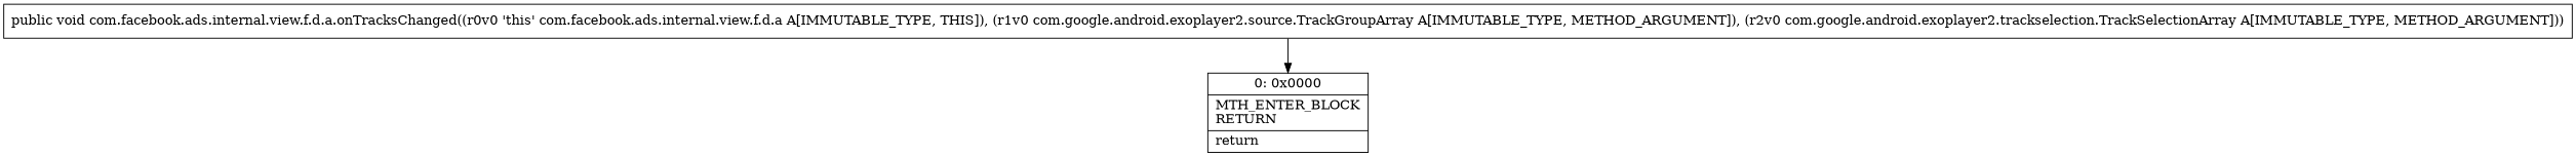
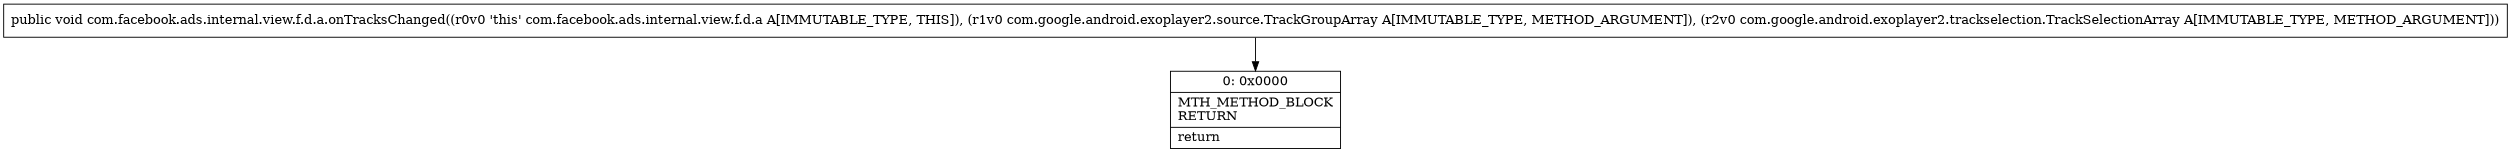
  digraph {
    node [shape=record]
-   n1 [label="{0\:\ 0x0000|MTH_ENTER_BLOCK\lRETURN\l|return\l}"]
+   n1 [label="{0\:\ 0x0000|MTH_METHOD_BLOCK\lRETURN\l|return\l}"]
    n2 [label="{public void com.facebook.ads.internal.view.f.d.a.onTracksChanged((r0v0 'this' com.facebook.ads.internal.view.f.d.a A[IMMUTABLE_TYPE, THIS]), (r1v0 com.google.android.exoplayer2.source.TrackGroupArray A[IMMUTABLE_TYPE, METHOD_ARGUMENT]), (r2v0 com.google.android.exoplayer2.trackselection.TrackSelectionArray A[IMMUTABLE_TYPE, METHOD_ARGUMENT])) }"]
    n2 -> n1
  }
